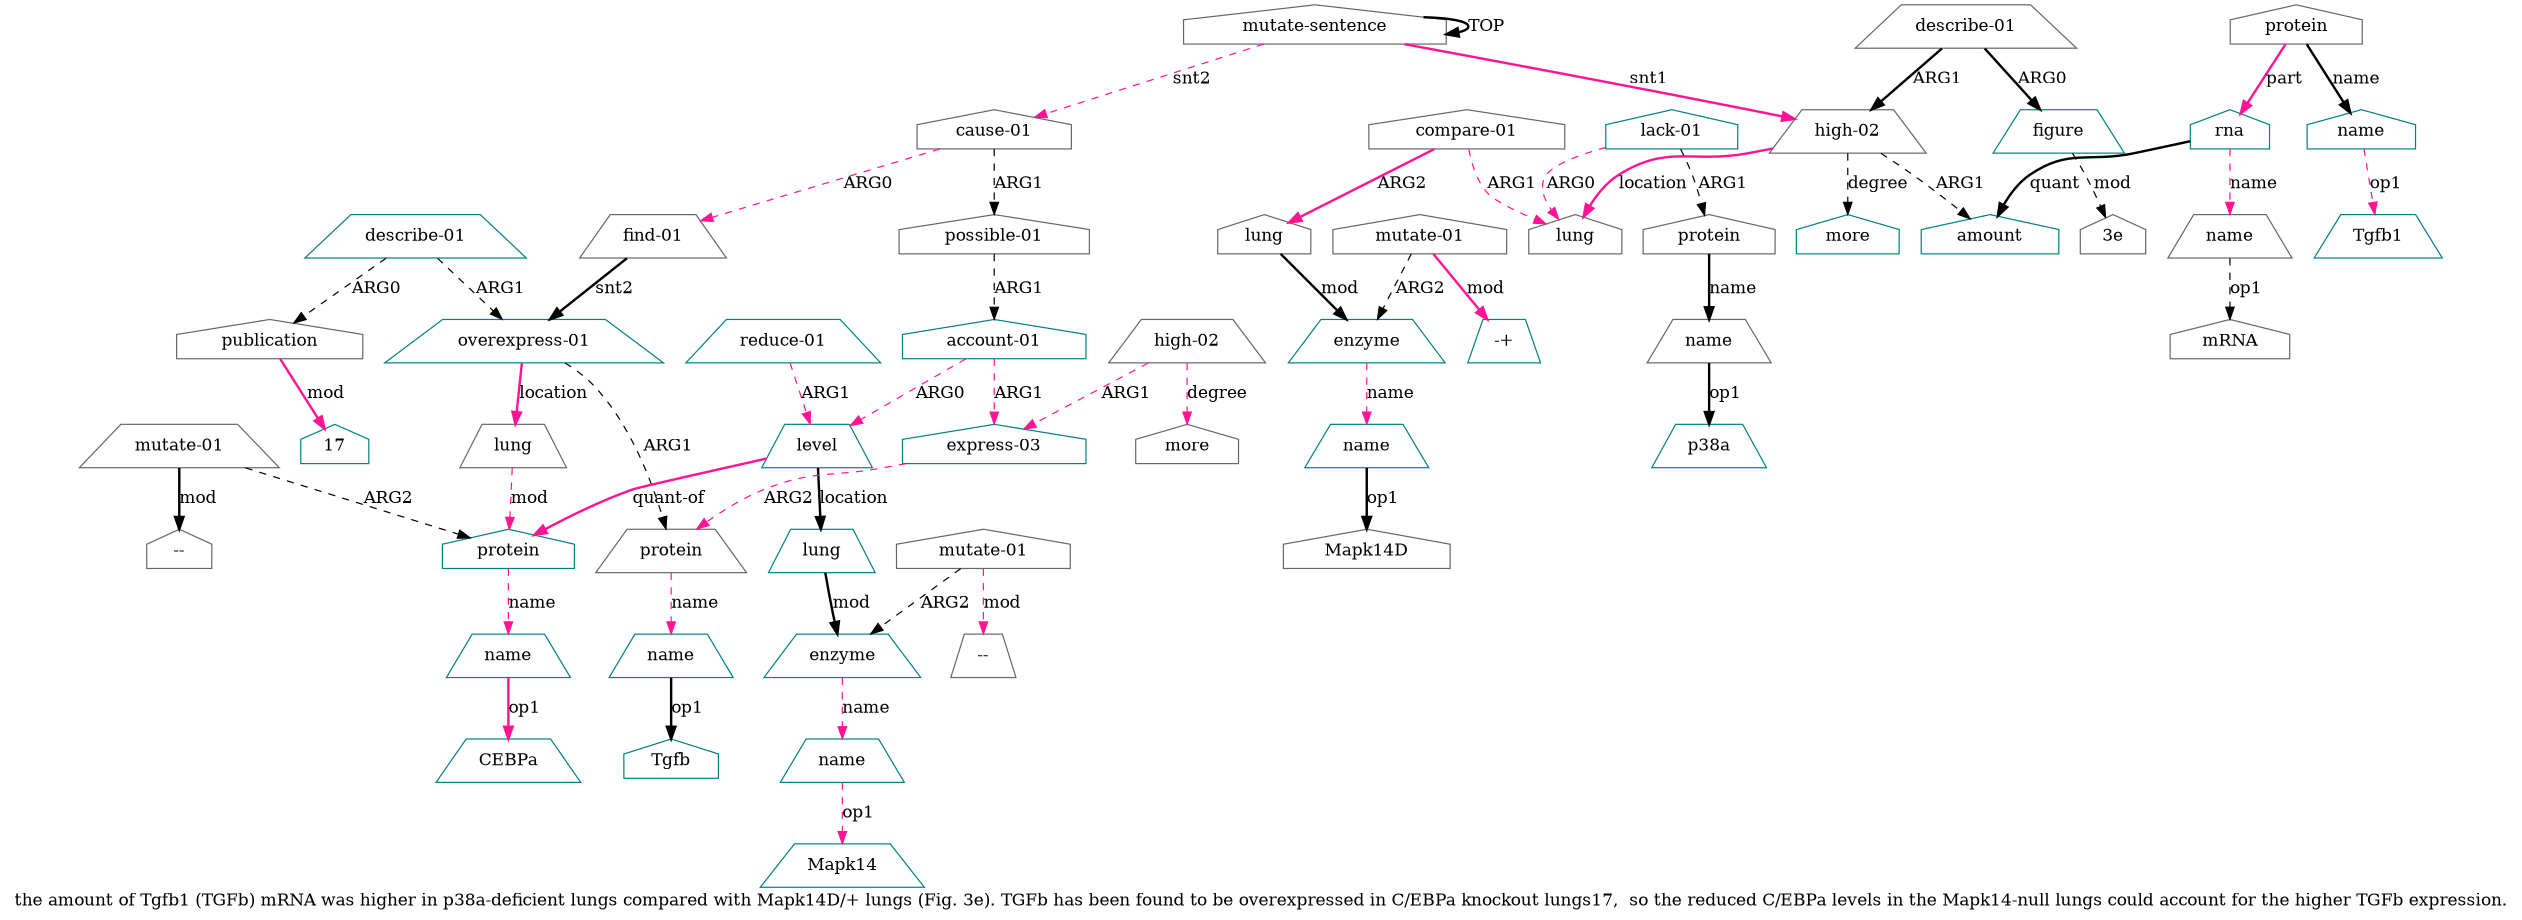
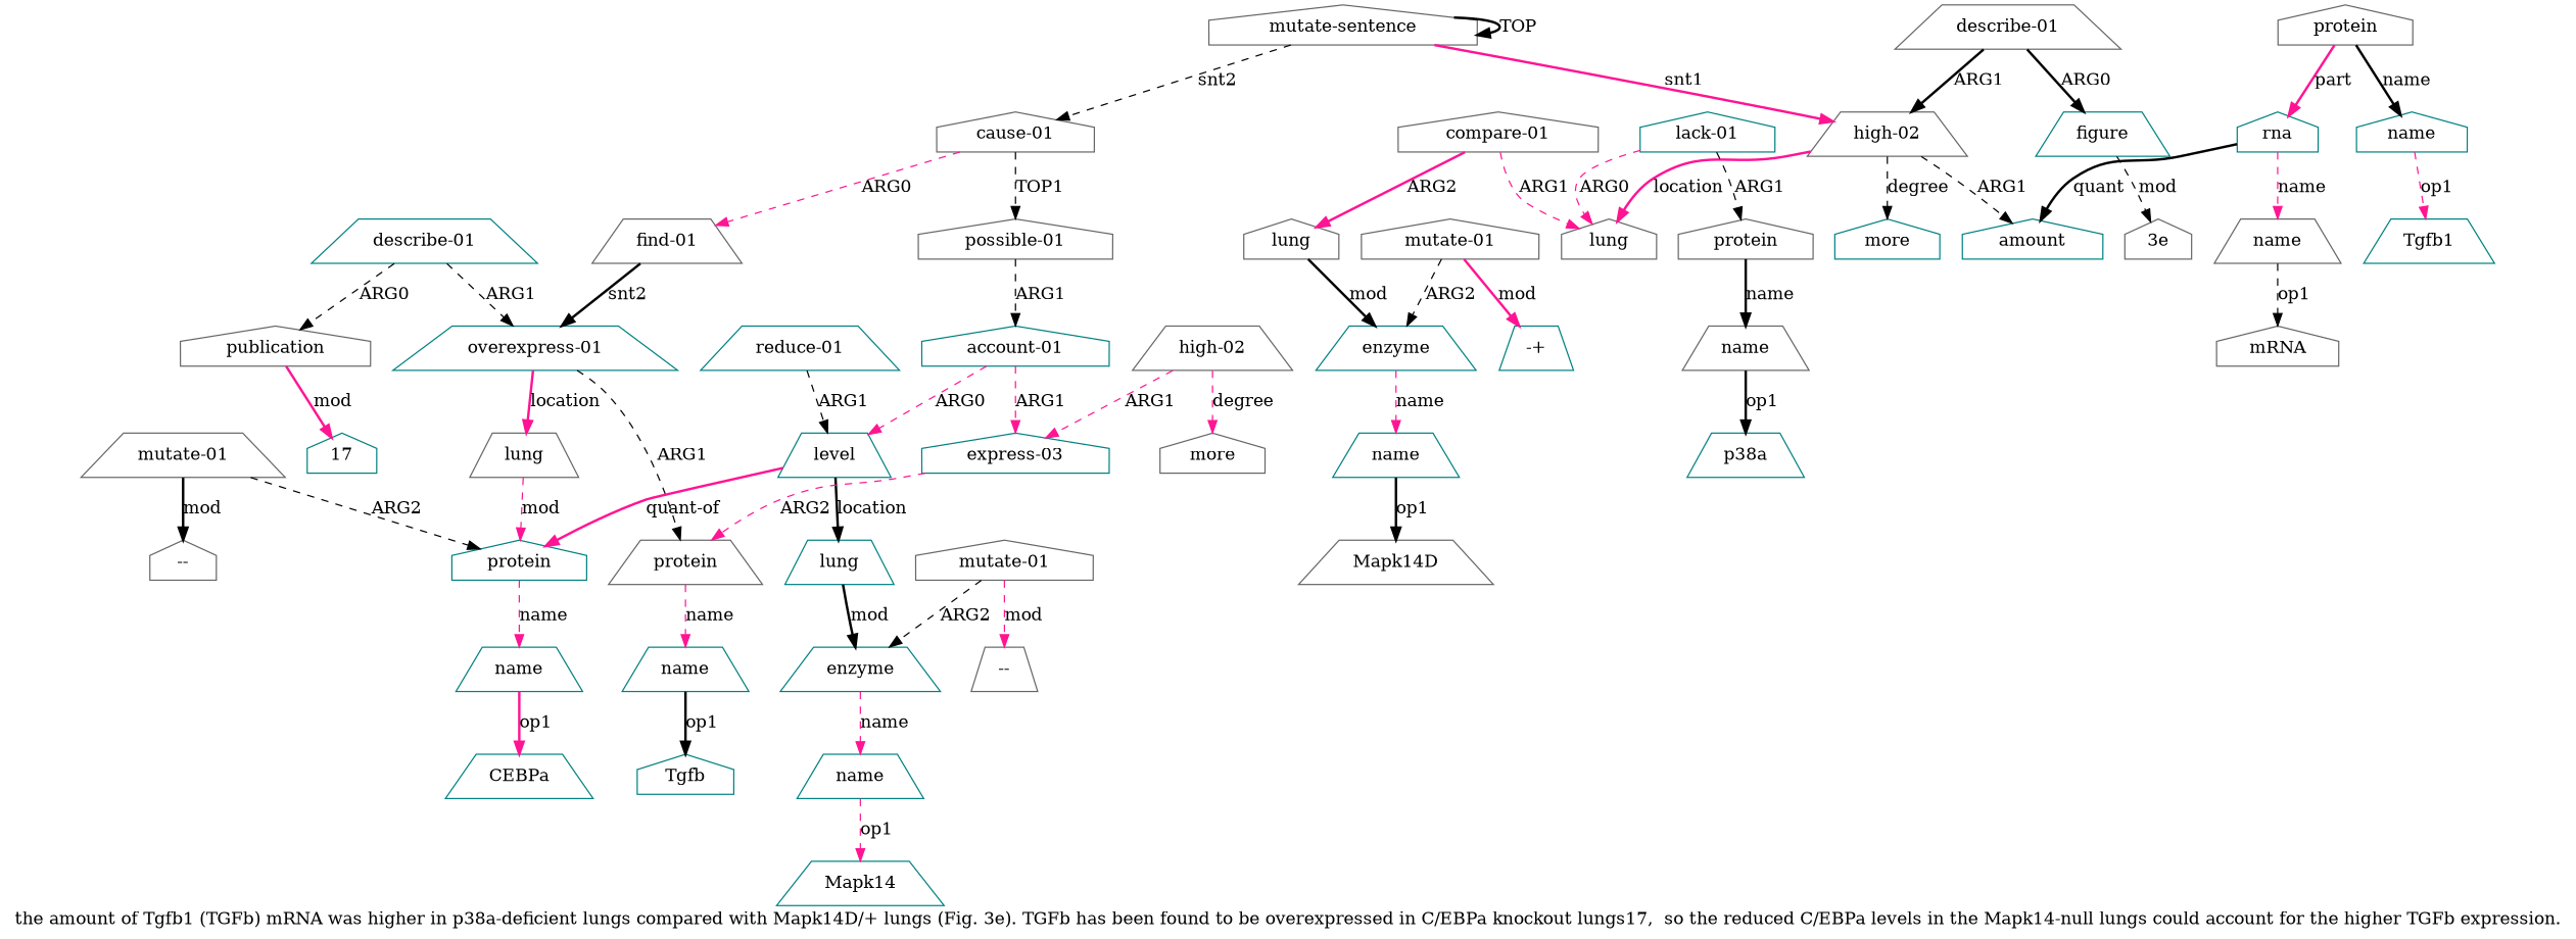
  digraph {
    label="the amount of Tgfb1 (TGFb) mRNA was higher in p38a-deficient lungs compared with Mapk14D/+ lungs (Fig. 3e). TGFb has been found to be overexpressed in C/EBPa knockout lungs17,  so the reduced C/EBPa levels in the Mapk14-null lungs could account for the higher TGFb expression."
    node [color=teal gold_ind=-1 gold_label=name shape=trapezium test_ind=-1 test_label=name]
    edge [color=black gold_label=ARG1 style=dashed test_label=ARG1]
    n1 [color=gray40 gold_ind=20 gold_label="find-01" label="find-01" test_ind=20 test_label="find-01"]
    n2 [gold_ind=21 gold_label="overexpress-01" label="overexpress-01" test_ind=21 test_label="overexpress-01"]
    n3 [color=gray40 gold_ind=22 gold_label=protein label=protein test_ind=22 test_label=protein]
    n4 [color=gray40 gold_ind=24 gold_label=lung label=lung test_ind=24 test_label=lung]
    n5 [gold_ind=23 label=name test_ind=23]
    n6 [gold_ind=25 gold_label=protein label=protein shape=house test_ind=25 test_label=protein]
    n7 [gold_label=Tgfb label=Tgfb shape=house test_label=Tgfb]
    n8 [gold_ind=26 label=name test_ind=26]
    n9 [gold_label=CEBPa label=CEBPa test_label=CEBPa]
    n10 [color=gray40 gold_ind=27 gold_label="mutate-01" label="mutate-01" test_ind=27 test_label="mutate-01"]
    n11 [color=gray40 gold_label="--" label="--" shape=house test_label="--"]
    n12 [gold_ind=28 gold_label="describe-01" label="describe-01" test_ind=28 test_label="describe-01"]
    n13 [color=gray40 gold_ind=29 gold_label=publication label=publication shape=house test_ind=29 test_label=publication]
    n14 [gold_label=17 label=17 shape=house test_label=17]
    n15 [gold_ind=31 gold_label="account-01" label="account-01" shape=house test_ind=31 test_label="account-01"]
    n16 [gold_ind=32 gold_label=level label=level test_ind=32 test_label=level]
    n17 [gold_ind=38 gold_label="express-03" label="express-03" shape=house test_ind=38 test_label="express-03"]
    n18 [gold_ind=34 gold_label=lung label=lung test_ind=34 test_label=lung]
    n19 [gold_ind=35 gold_label=enzyme label=enzyme test_ind=35 test_label=enzyme]
    n20 [color=gray40 gold_ind=30 gold_label="possible-01" label="possible-01" shape=house test_ind=30 test_label="possible-01"]
    n21 [color=gray40 gold_ind=37 gold_label="mutate-01" label="mutate-01" shape=house test_ind=37 test_label="mutate-01"]
    n22 [color=gray40 gold_label="--" label="--" test_label="--"]
    n23 [gold_ind=36 label=name test_ind=36]
    n24 [gold_label=Mapk14 label=Mapk14 test_label=Mapk14]
    n25 [gold_label=Tgfb1 label=Tgfb1 test_label=Tgfb1]
    n26 [gold_ind=33 gold_label="reduce-01" label="reduce-01" test_ind=33 test_label="reduce-01"]
    n27 [gold_label=p38a label=p38a test_label=p38a]
-   n28 [color=gray40 gold_label=Mapk14D label=Mapk14D shape=house test_label=Mapk14D]
+   n28 [color=gray40 gold_label=Mapk14D label=Mapk14D test_label=Mapk14D]
    n29 [gold_label="-+" label="-+" test_label="-+"]
    n30 [gold_ind=15 label=name test_ind=15]
    n31 [gold_ind=14 gold_label=enzyme label=enzyme test_ind=14 test_label=enzyme]
    n32 [color=gray40 gold_ind=17 gold_label="describe-01" label="describe-01" test_ind=17 test_label="describe-01"]
    n33 [gold_ind=18 gold_label=figure label=figure test_ind=18 test_label=figure]
    n34 [color=gray40 gold_ind=1 gold_label="high-02" label="high-02" test_ind=1 test_label="high-02"]
    n35 [color=gray40 gold_label="3e" label="3e" shape=house test_label="3e"]
    n36 [color=gray40 gold_ind=8 gold_label=lung label=lung shape=house test_ind=8 test_label=lung]
    n37 [gold_ind=2 gold_label=amount label=amount shape=house test_ind=2 test_label=amount]
    n38 [gold_ind=7 gold_label=more label=more shape=house test_ind=7 test_label=more]
    n39 [color=gray40 gold_ind=16 gold_label="mutate-01" label="mutate-01" shape=house test_ind=16 test_label="mutate-01"]
    n40 [color=gray40 gold_ind=11 label=name test_ind=11]
    n41 [color=gray40 gold_ind=10 gold_label=protein label=protein shape=house test_ind=10 test_label=protein]
    n42 [color=gray40 gold_ind=13 gold_label=lung label=lung shape=house test_ind=13 test_label=lung]
    n43 [color=gray40 gold_ind=12 gold_label="compare-01" label="compare-01" shape=house test_ind=12 test_label="compare-01"]
    n44 [color=gray40 gold_ind=39 gold_label="high-02" label="high-02" test_ind=39 test_label="high-02"]
    n45 [color=gray40 gold_ind=40 gold_label=more label=more shape=house test_ind=40 test_label=more]
    n46 [color=gray40 gold_ind=19 gold_label="cause-01" label="cause-01" shape=house test_ind=19 test_label="cause-01"]
    n47 [color=gray40 gold_ind=0 gold_label="multi-sentence" label="mutate-sentence" shape=house test_ind=0 test_label="multi-sentence"]
    n48 [gold_ind=3 gold_label=rna label=rna shape=house test_ind=3 test_label=rna]
    n49 [color=gray40 gold_ind=4 label=name test_ind=4]
    n50 [color=gray40 gold_label=mRNA label=mRNA shape=house test_label=mRNA]
    n51 [color=gray40 gold_ind=5 gold_label=protein label=protein shape=house test_ind=5 test_label=protein]
    n52 [gold_ind=6 label=name shape=house test_ind=6]
    n53 [gold_ind=9 gold_label="lack-01" label="lack-01" shape=house test_ind=9 test_label="lack-01"]
    n1 -> n2 [label=snt2 style=bold]
    n2 -> n3 [label=ARG1]
    n2 -> n4 [color=deeppink gold_label=location label=location style=bold test_label=location]
    n3 -> n5 [color=deeppink gold_label=name label=name test_label=name]
    n4 -> n6 [color=deeppink gold_label=mod label=mod test_label=mod]
    n5 -> n7 [gold_label=op1 label=op1 style=bold test_label=op1]
    n6 -> n8 [color=deeppink gold_label=name label=name test_label=name]
    n8 -> n9 [color=deeppink gold_label=op1 label=op1 style=bold test_label=op1]
    n10 -> n6 [gold_label=ARG2 label=ARG2 test_label=ARG2]
    n10 -> n11 [gold_label=mod label=mod style=bold test_label=mod]
    n12 -> n2 [label=ARG1]
    n12 -> n13 [gold_label=ARG0 label=ARG0 test_label=ARG0]
    n13 -> n14 [color=deeppink gold_label=mod label=mod style=bold test_label=mod]
    n15 -> n16 [color=deeppink gold_label=ARG0 label=ARG0 test_label=ARG0]
    n15 -> n17 [color=deeppink label=ARG1]
    n16 -> n6 [color=deeppink gold_label="quant-of" label="quant-of" style=bold test_label="quant-of"]
    n16 -> n18 [gold_label=location label=location style=bold test_label=location]
    n17 -> n3 [color=deeppink gold_label=ARG2 label=ARG2 test_label=ARG2]
    n18 -> n19 [gold_label=mod label=mod style=bold test_label=mod]
    n19 -> n23 [color=deeppink gold_label=name label=name test_label=name]
    n20 -> n15 [label=ARG1]
    n21 -> n19 [gold_label=ARG2 label=ARG2 test_label=ARG2]
    n21 -> n22 [color=deeppink gold_label=mod label=mod test_label=mod]
    n23 -> n24 [color=deeppink gold_label=op1 label=op1 test_label=op1]
-   n26 -> n16 [color=deeppink label=ARG1]
+   n26 -> n16 [label=ARG1]
    n30 -> n28 [gold_label=op1 label=op1 style=bold test_label=op1]
    n31 -> n30 [color=deeppink gold_label=name label=name test_label=name]
    n32 -> n33 [gold_label=ARG0 label=ARG0 style=bold test_label=ARG0]
    n32 -> n34 [label=ARG1 style=bold]
    n33 -> n35 [gold_label=mod label=mod test_label=mod]
    n34 -> n36 [color=deeppink gold_label=location label=location style=bold test_label=location]
    n34 -> n37 [label=ARG1]
    n34 -> n38 [gold_label=degree label=degree test_label=degree]
    n39 -> n29 [color=deeppink gold_label=mod label=mod style=bold test_label=mod]
    n39 -> n31 [gold_label=ARG2 label=ARG2 test_label=ARG2]
    n40 -> n27 [gold_label=op1 label=op1 style=bold test_label=op1]
    n41 -> n40 [gold_label=name label=name style=bold test_label=name]
    n42 -> n31 [gold_label=mod label=mod style=bold test_label=mod]
    n43 -> n36 [color=deeppink label=ARG1]
    n43 -> n42 [color=deeppink gold_label=ARG2 label=ARG2 style=bold test_label=ARG2]
    n44 -> n17 [color=deeppink label=ARG1]
    n44 -> n45 [color=deeppink gold_label=degree label=degree test_label=degree]
    n46 -> n1 [color=deeppink gold_label=ARG0 label=ARG0 test_label=ARG0]
-   n46 -> n20 [label=ARG1]
+   n46 -> n20 [label=TOP1]
    n47 -> n34 [color=deeppink gold_label=snt1 label=snt1 style=bold test_label=snt1]
-   n47 -> n46 [color=deeppink gold_label=snt2 label=snt2 test_label=snt2]
+   n47 -> n46 [gold_label=snt2 label=snt2 test_label=snt2]
    n47 -> n47 [gold_label=TOP label=TOP style=bold test_label=TOP]
    n48 -> n37 [gold_label=quant label=quant style=bold test_label=quant]
    n48 -> n49 [color=deeppink gold_label=name label=name test_label=name]
    n49 -> n50 [gold_label=op1 label=op1 test_label=op1]
    n51 -> n48 [color=deeppink gold_label=part label=part style=bold test_label=part]
    n51 -> n52 [gold_label=name label=name style=bold test_label=name]
    n52 -> n25 [color=deeppink gold_label=op1 label=op1 test_label=op1]
    n53 -> n36 [color=deeppink gold_label=ARG0 label=ARG0 test_label=ARG0]
    n53 -> n41 [label=ARG1]
  }
